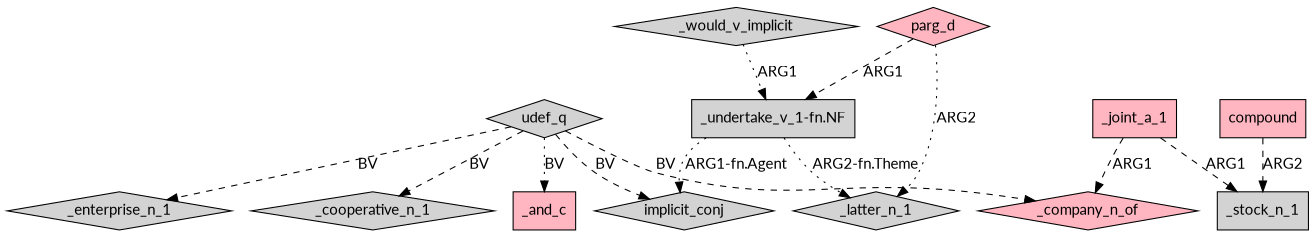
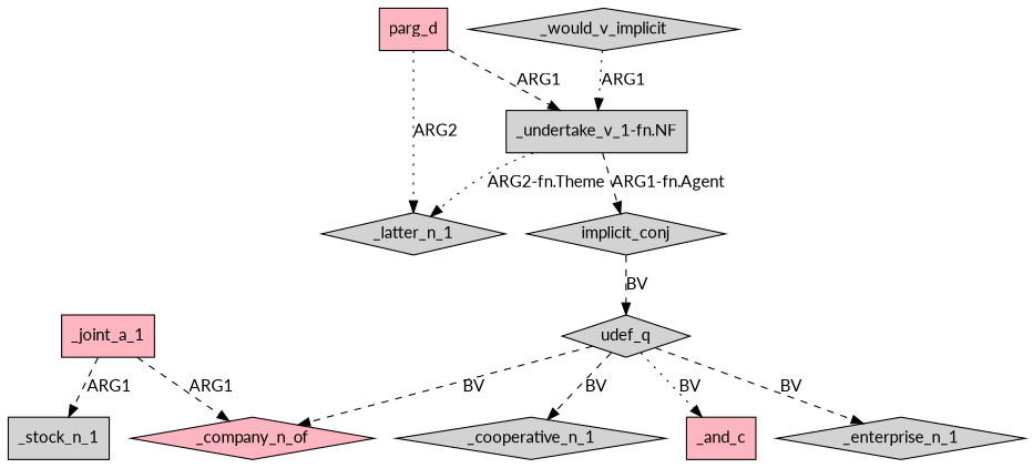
  digraph {
    fontname=Lato
    node [fillcolor=lightgrey fontname=Lato shape=diamond style=filled]
    edge [fontname=Lato style=dashed]
    udef_q
    _enterprise_n_1
    _cooperative_n_1
    implicit_conj
    _company_n_of [fillcolor=lightpink]
    _and_c [fillcolor=lightpink shape=box]
    _stock_n_1 [shape=box]
    n8 [label=_would_v_implicit]
    "_undertake_v_1-fn.NF" [shape=box]
    _latter_n_1
    _joint_a_1 [fillcolor=lightpink shape=box]
-   parg_d [fillcolor=lightpink]
-   compound [fillcolor=lightpink shape=box]
+   parg_d [fillcolor=lightpink shape=box]
    udef_q -> _enterprise_n_1 [label=BV]
    udef_q -> _cooperative_n_1 [label=BV]
-   udef_q -> implicit_conj [label=BV]
+   implicit_conj -> udef_q [label=BV]
    udef_q -> _company_n_of [label=BV]
    udef_q -> _and_c [label=BV style=dotted]
    n8 -> "_undertake_v_1-fn.NF" [label=ARG1 style=dotted]
-   "_undertake_v_1-fn.NF" -> implicit_conj [label="ARG1-fn.Agent" style=dotted]
+   "_undertake_v_1-fn.NF" -> implicit_conj [label="ARG1-fn.Agent"]
    "_undertake_v_1-fn.NF" -> _latter_n_1 [label="ARG2-fn.Theme" style=dotted]
    _joint_a_1 -> _company_n_of [label=ARG1]
    _joint_a_1 -> _stock_n_1 [label=ARG1]
    parg_d -> "_undertake_v_1-fn.NF" [label=ARG1]
    parg_d -> _latter_n_1 [label=ARG2 style=dotted]
-   compound -> _stock_n_1 [label=ARG2]
  }
